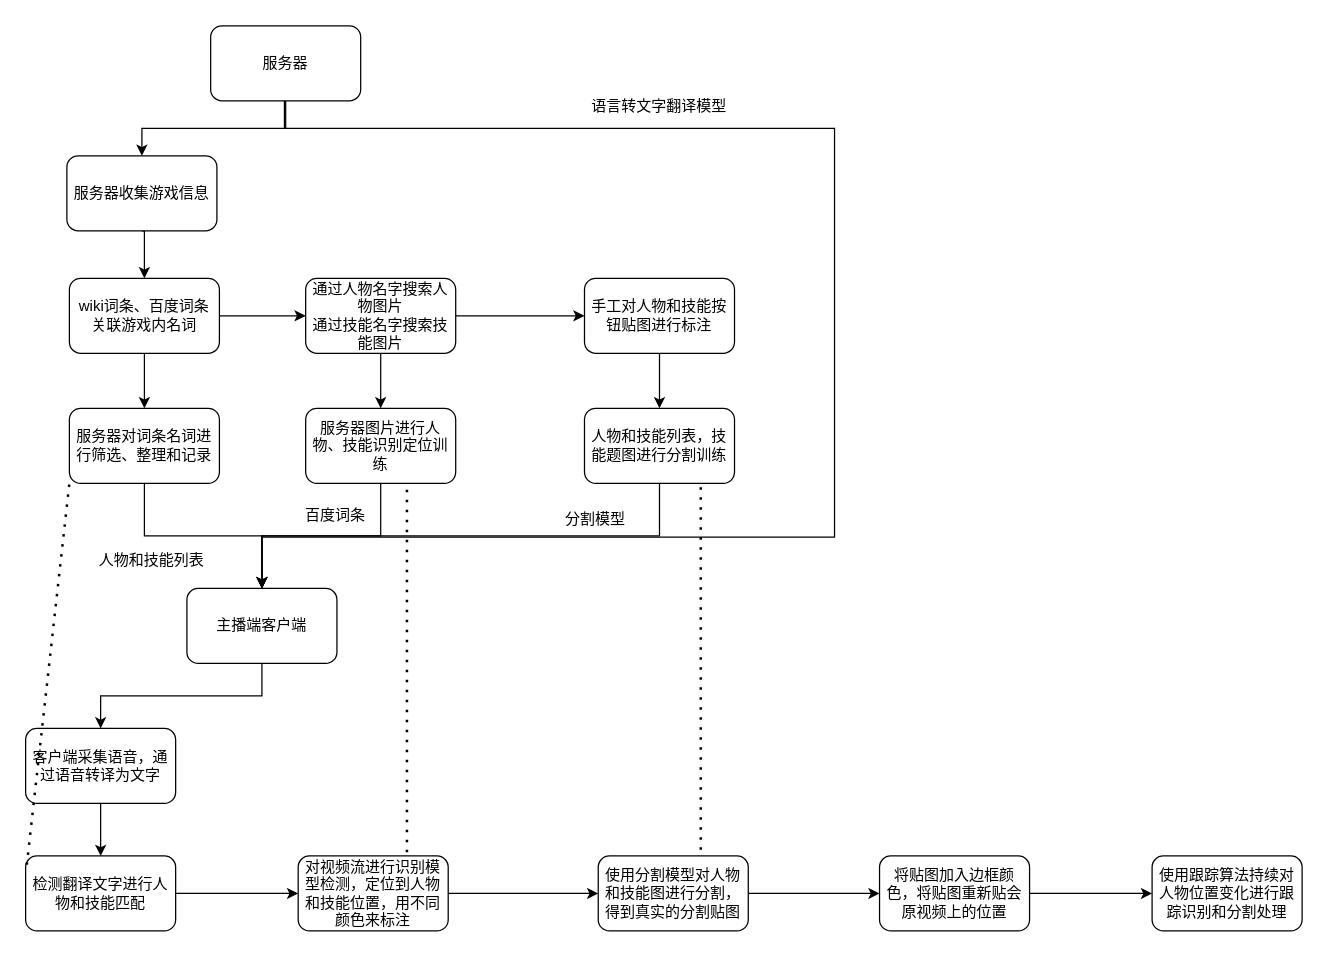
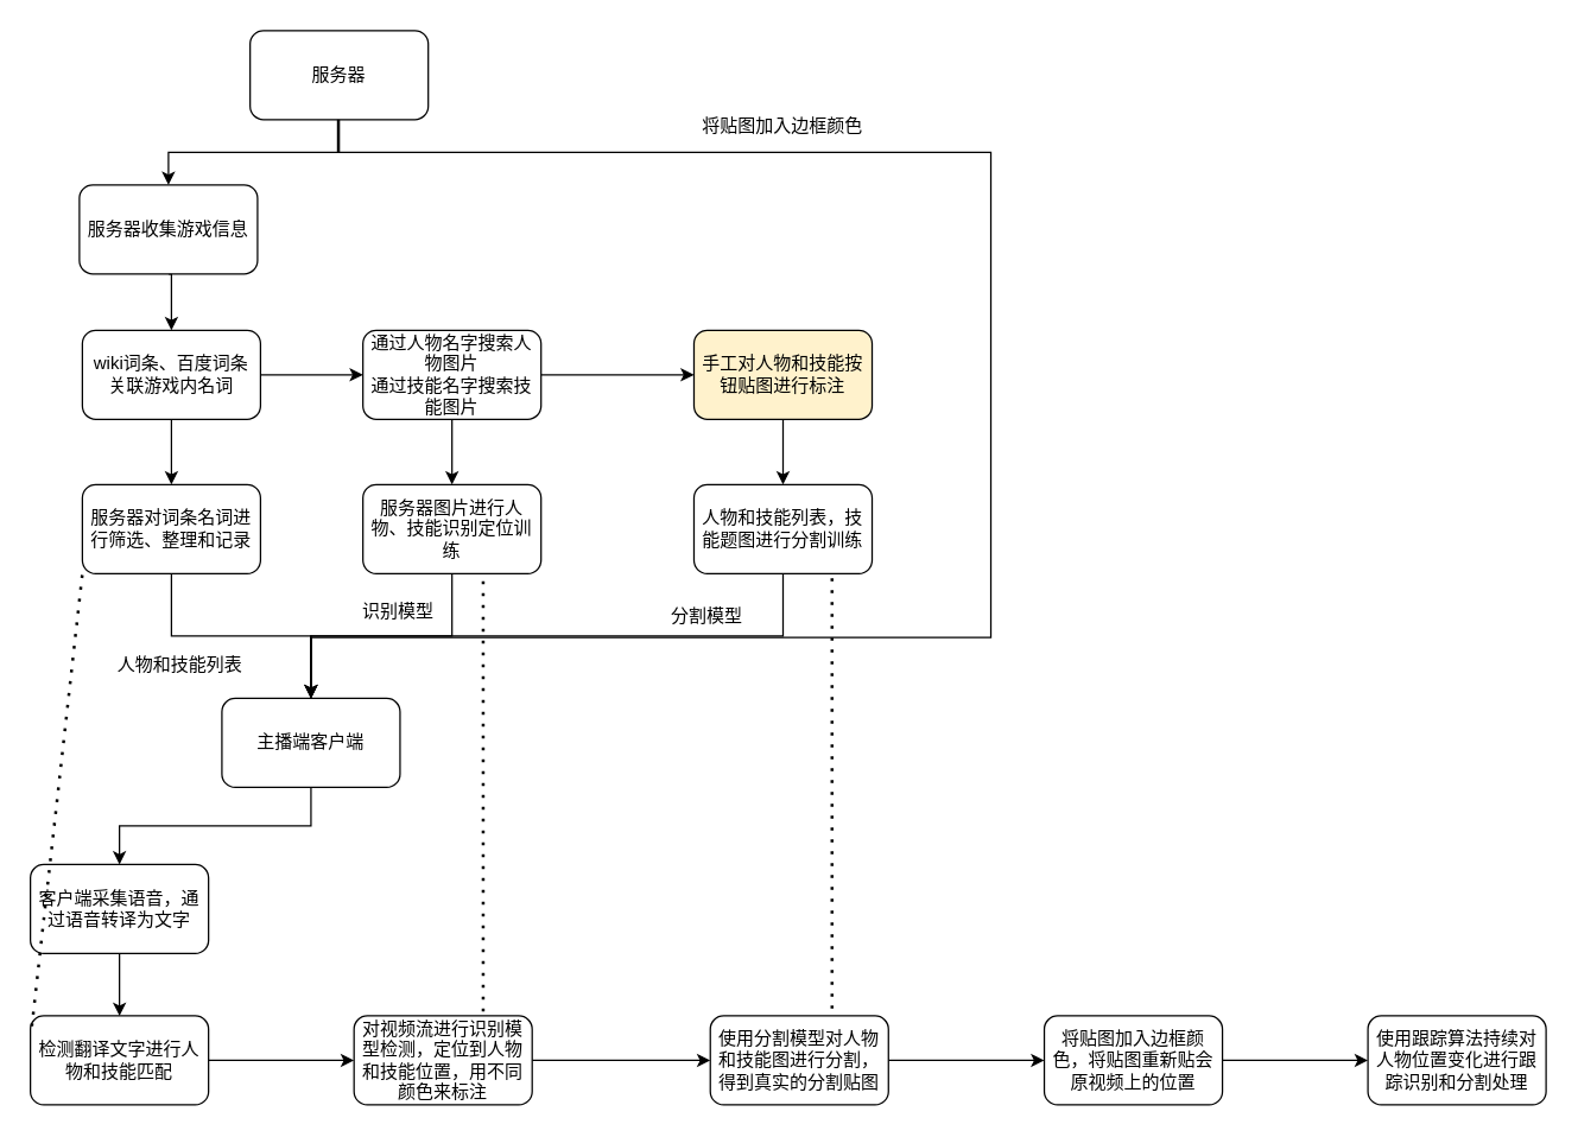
  <mxCell id="0" />
  <mxCell id="1" parent="0" />
  <mxCell id="2" style="edgeStyle=orthogonalEdgeStyle;rounded=0;orthogonalLoop=1;jettySize=auto;html=1;exitX=0.5;exitY=1;exitDx=0;exitDy=0;" edge="1" parent="1" source="4" target="8"><mxGeometry relative="1" as="geometry" /></mxCell>
  <mxCell id="3" style="edgeStyle=orthogonalEdgeStyle;rounded=0;orthogonalLoop=1;jettySize=auto;html=1;exitX=1;exitY=0.5;exitDx=0;exitDy=0;" edge="1" parent="1" source="4" target="11"><mxGeometry relative="1" as="geometry" /></mxCell>
  <mxCell id="4" value="wiki词条、百度词条&lt;br&gt;关联游戏内名词" style="rounded=1;whiteSpace=wrap;html=1;" vertex="1" parent="1"><mxGeometry x="55" y="222" width="120" height="60" as="geometry" /></mxCell>
  <mxCell id="5" style="edgeStyle=orthogonalEdgeStyle;rounded=0;orthogonalLoop=1;jettySize=auto;html=1;exitX=0.5;exitY=1;exitDx=0;exitDy=0;entryX=0.5;entryY=0;entryDx=0;entryDy=0;" edge="1" parent="1" source="6" target="4"><mxGeometry relative="1" as="geometry" /></mxCell>
  <mxCell id="6" value="服务器收集游戏信息" style="rounded=1;whiteSpace=wrap;html=1;" vertex="1" parent="1"><mxGeometry x="53" y="124" width="120" height="60" as="geometry" /></mxCell>
  <mxCell id="7" style="edgeStyle=orthogonalEdgeStyle;rounded=0;orthogonalLoop=1;jettySize=auto;html=1;exitX=0.5;exitY=1;exitDx=0;exitDy=0;" edge="1" parent="1" source="8" target="15"><mxGeometry relative="1" as="geometry" /></mxCell>
  <mxCell id="8" value="服务器对词条名词进行筛选、整理和记录" style="rounded=1;whiteSpace=wrap;html=1;" vertex="1" parent="1"><mxGeometry x="55" y="326" width="120" height="60" as="geometry" /></mxCell>
  <mxCell id="9" style="edgeStyle=orthogonalEdgeStyle;rounded=0;orthogonalLoop=1;jettySize=auto;html=1;exitX=0.5;exitY=1;exitDx=0;exitDy=0;" edge="1" parent="1" source="11" target="13"><mxGeometry relative="1" as="geometry" /></mxCell>
  <mxCell id="10" style="edgeStyle=orthogonalEdgeStyle;rounded=0;orthogonalLoop=1;jettySize=auto;html=1;exitX=1;exitY=0.5;exitDx=0;exitDy=0;entryX=0;entryY=0.5;entryDx=0;entryDy=0;" edge="1" parent="1" source="11" target="31"><mxGeometry relative="1" as="geometry" /></mxCell>
  <mxCell id="11" value="通过人物名字搜索人物图片&lt;br&gt;通过技能名字搜索技能图片" style="rounded=1;whiteSpace=wrap;html=1;" vertex="1" parent="1"><mxGeometry x="244" y="222" width="120" height="60" as="geometry" /></mxCell>
  <mxCell id="12" style="edgeStyle=orthogonalEdgeStyle;rounded=0;orthogonalLoop=1;jettySize=auto;html=1;exitX=0.5;exitY=1;exitDx=0;exitDy=0;" edge="1" parent="1" source="13" target="15"><mxGeometry relative="1" as="geometry" /></mxCell>
  <mxCell id="13" value="服务器图片进行人物、技能识别定位训练" style="rounded=1;whiteSpace=wrap;html=1;" vertex="1" parent="1"><mxGeometry x="244" y="326" width="120" height="60" as="geometry" /></mxCell>
  <mxCell id="14" style="edgeStyle=orthogonalEdgeStyle;rounded=0;orthogonalLoop=1;jettySize=auto;html=1;exitX=0.5;exitY=1;exitDx=0;exitDy=0;" edge="1" parent="1" source="15" target="23"><mxGeometry relative="1" as="geometry" /></mxCell>
  <mxCell id="15" value="主播端客户端" style="rounded=1;whiteSpace=wrap;html=1;" vertex="1" parent="1"><mxGeometry x="149" y="470" width="120" height="60" as="geometry" /></mxCell>
- <mxCell id="16" value="百度词条" style="text;html=1;strokeColor=none;fillColor=none;align=center;verticalAlign=middle;whiteSpace=wrap;rounded=0;" vertex="1" parent="1"><mxGeometry x="238" y="397" width="60" height="30" as="geometry" /></mxCell>
+ <mxCell id="16" value="识别模型" style="text;html=1;strokeColor=none;fillColor=none;align=center;verticalAlign=middle;whiteSpace=wrap;rounded=0;" vertex="1" parent="1"><mxGeometry x="238" y="397" width="60" height="30" as="geometry" /></mxCell>
  <mxCell id="17" value="人物和技能列表" style="text;html=1;strokeColor=none;fillColor=none;align=center;verticalAlign=middle;whiteSpace=wrap;rounded=0;" vertex="1" parent="1"><mxGeometry x="62" y="433" width="118" height="30" as="geometry" /></mxCell>
  <mxCell id="18" style="edgeStyle=orthogonalEdgeStyle;rounded=0;orthogonalLoop=1;jettySize=auto;html=1;exitX=0.5;exitY=1;exitDx=0;exitDy=0;entryX=0.5;entryY=0;entryDx=0;entryDy=0;" edge="1" parent="1" source="20" target="15"><mxGeometry relative="1" as="geometry"><Array as="points"><mxPoint x="227" y="102" /><mxPoint x="667" y="102" /><mxPoint x="667" y="429" /><mxPoint x="209" y="429" /></Array></mxGeometry></mxCell>
  <mxCell id="19" style="edgeStyle=orthogonalEdgeStyle;rounded=0;orthogonalLoop=1;jettySize=auto;html=1;exitX=0.5;exitY=1;exitDx=0;exitDy=0;" edge="1" parent="1" source="20" target="6"><mxGeometry relative="1" as="geometry" /></mxCell>
  <mxCell id="20" value="服务器" style="rounded=1;whiteSpace=wrap;html=1;" vertex="1" parent="1"><mxGeometry x="168" y="20" width="120" height="60" as="geometry" /></mxCell>
- <mxCell id="21" value="语言转文字翻译模型" style="text;html=1;strokeColor=none;fillColor=none;align=center;verticalAlign=middle;whiteSpace=wrap;rounded=0;" vertex="1" parent="1"><mxGeometry x="454" y="70" width="146" height="30" as="geometry" /></mxCell>
+ <mxCell id="21" value="将贴图加入边框颜色" style="text;html=1;strokeColor=none;fillColor=none;align=center;verticalAlign=middle;whiteSpace=wrap;rounded=0;" vertex="1" parent="1"><mxGeometry x="454" y="70" width="146" height="30" as="geometry" /></mxCell>
  <mxCell id="22" style="edgeStyle=orthogonalEdgeStyle;rounded=0;orthogonalLoop=1;jettySize=auto;html=1;exitX=0.5;exitY=1;exitDx=0;exitDy=0;" edge="1" parent="1" source="23" target="25"><mxGeometry relative="1" as="geometry" /></mxCell>
  <mxCell id="23" value="客户端采集语音，通过语音转译为文字" style="rounded=1;whiteSpace=wrap;html=1;fontStyle=0" vertex="1" parent="1"><mxGeometry x="20" y="582" width="120" height="60" as="geometry" /></mxCell>
  <mxCell id="24" style="edgeStyle=orthogonalEdgeStyle;rounded=0;orthogonalLoop=1;jettySize=auto;html=1;exitX=1;exitY=0.5;exitDx=0;exitDy=0;entryX=0;entryY=0.5;entryDx=0;entryDy=0;" edge="1" parent="1" source="25" target="27"><mxGeometry relative="1" as="geometry" /></mxCell>
  <mxCell id="25" value="检测翻译文字进行人物和技能匹配" style="rounded=1;whiteSpace=wrap;html=1;" vertex="1" parent="1"><mxGeometry x="20" y="684" width="120" height="60" as="geometry" /></mxCell>
  <mxCell id="26" style="edgeStyle=orthogonalEdgeStyle;rounded=0;orthogonalLoop=1;jettySize=auto;html=1;exitX=1;exitY=0.5;exitDx=0;exitDy=0;entryX=0;entryY=0.5;entryDx=0;entryDy=0;" edge="1" parent="1" source="27" target="29"><mxGeometry relative="1" as="geometry" /></mxCell>
  <mxCell id="27" value="对视频流进行识别模型检测，定位到人物和技能位置，用不同颜色来标注" style="rounded=1;whiteSpace=wrap;html=1;" vertex="1" parent="1"><mxGeometry x="238" y="684" width="120" height="60" as="geometry" /></mxCell>
  <mxCell id="28" style="edgeStyle=orthogonalEdgeStyle;rounded=0;orthogonalLoop=1;jettySize=auto;html=1;exitX=1;exitY=0.5;exitDx=0;exitDy=0;" edge="1" parent="1" source="29" target="39"><mxGeometry relative="1" as="geometry" /></mxCell>
  <mxCell id="29" value="使用分割模型对人物和技能图进行分割，得到真实的分割贴图" style="rounded=1;whiteSpace=wrap;html=1;" vertex="1" parent="1"><mxGeometry x="478" y="684" width="120" height="60" as="geometry" /></mxCell>
  <mxCell id="30" style="edgeStyle=orthogonalEdgeStyle;rounded=0;orthogonalLoop=1;jettySize=auto;html=1;exitX=0.5;exitY=1;exitDx=0;exitDy=0;" edge="1" parent="1" source="31" target="33"><mxGeometry relative="1" as="geometry" /></mxCell>
- <mxCell id="31" value="手工对人物和技能按钮贴图进行标注" style="rounded=1;whiteSpace=wrap;html=1;" vertex="1" parent="1"><mxGeometry x="467" y="222" width="120" height="60" as="geometry" /></mxCell>
+ <mxCell id="31" value="手工对人物和技能按钮贴图进行标注" style="rounded=1;whiteSpace=wrap;html=1;fillColor=#fff2cc;" vertex="1" parent="1"><mxGeometry x="467" y="222" width="120" height="60" as="geometry" /></mxCell>
  <mxCell id="32" style="edgeStyle=orthogonalEdgeStyle;rounded=0;orthogonalLoop=1;jettySize=auto;html=1;exitX=0.5;exitY=1;exitDx=0;exitDy=0;" edge="1" parent="1" source="33" target="15"><mxGeometry relative="1" as="geometry" /></mxCell>
  <mxCell id="33" value="人物和技能列表，技能题图进行分割训练" style="rounded=1;whiteSpace=wrap;html=1;" vertex="1" parent="1"><mxGeometry x="467" y="326" width="120" height="60" as="geometry" /></mxCell>
  <mxCell id="34" value="" style="endArrow=none;dashed=1;html=1;dashPattern=1 3;strokeWidth=2;rounded=0;entryX=0;entryY=1;entryDx=0;entryDy=0;exitX=0.008;exitY=0.117;exitDx=0;exitDy=0;exitPerimeter=0;" edge="1" parent="1" source="25" target="8"><mxGeometry width="50" height="50" relative="1" as="geometry"><mxPoint x="-46" y="415" as="sourcePoint" /><mxPoint x="4" y="365" as="targetPoint" /></mxGeometry></mxCell>
  <mxCell id="35" value="" style="endArrow=none;dashed=1;html=1;dashPattern=1 3;strokeWidth=2;rounded=0;entryX=0.675;entryY=1;entryDx=0;entryDy=0;entryPerimeter=0;" edge="1" parent="1" target="13"><mxGeometry width="50" height="50" relative="1" as="geometry"><mxPoint x="325" y="681" as="sourcePoint" /><mxPoint x="361.04" y="394" as="targetPoint" /></mxGeometry></mxCell>
  <mxCell id="36" value="" style="endArrow=none;dashed=1;html=1;dashPattern=1 3;strokeWidth=2;rounded=0;entryX=0.675;entryY=1;entryDx=0;entryDy=0;entryPerimeter=0;" edge="1" parent="1"><mxGeometry width="50" height="50" relative="1" as="geometry"><mxPoint x="560" y="679" as="sourcePoint" /><mxPoint x="560" y="384" as="targetPoint" /></mxGeometry></mxCell>
  <mxCell id="37" value="分割模型" style="text;html=1;strokeColor=none;fillColor=none;align=center;verticalAlign=middle;whiteSpace=wrap;rounded=0;" vertex="1" parent="1"><mxGeometry x="446" y="400" width="60" height="30" as="geometry" /></mxCell>
  <mxCell id="38" style="edgeStyle=orthogonalEdgeStyle;rounded=0;orthogonalLoop=1;jettySize=auto;html=1;exitX=1;exitY=0.5;exitDx=0;exitDy=0;" edge="1" parent="1" source="39" target="40"><mxGeometry relative="1" as="geometry" /></mxCell>
  <mxCell id="39" value="将贴图加入边框颜色，将贴图重新贴会原视频上的位置" style="rounded=1;whiteSpace=wrap;html=1;" vertex="1" parent="1"><mxGeometry x="703" y="684" width="120" height="60" as="geometry" /></mxCell>
  <mxCell id="40" value="使用跟踪算法持续对人物位置变化进行跟踪识别和分割处理" style="rounded=1;whiteSpace=wrap;html=1;" vertex="1" parent="1"><mxGeometry x="921" y="684" width="120" height="60" as="geometry" /></mxCell>
